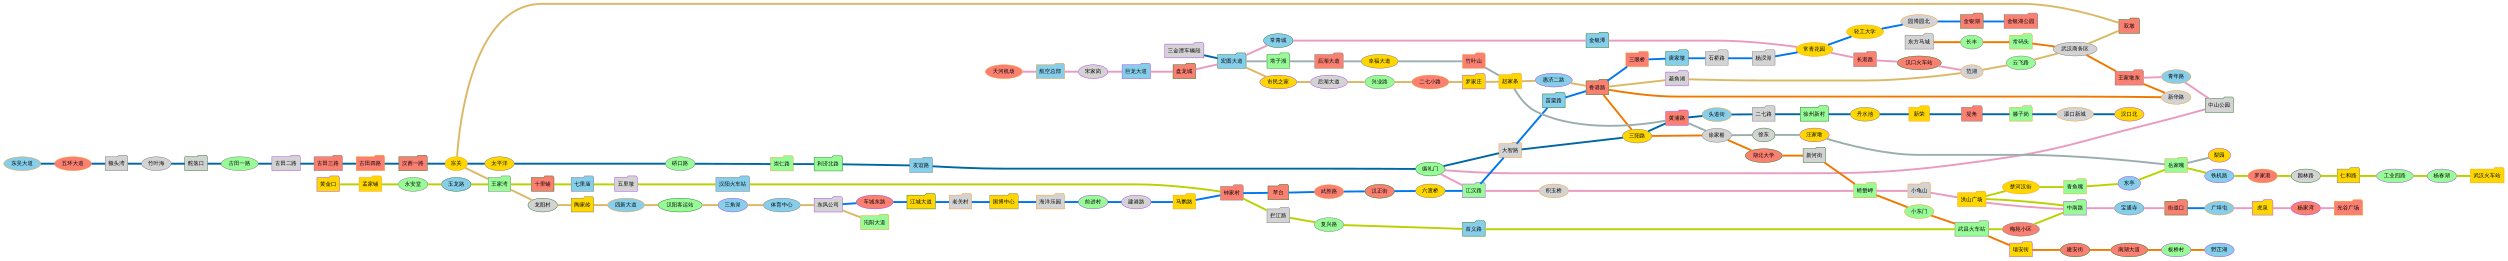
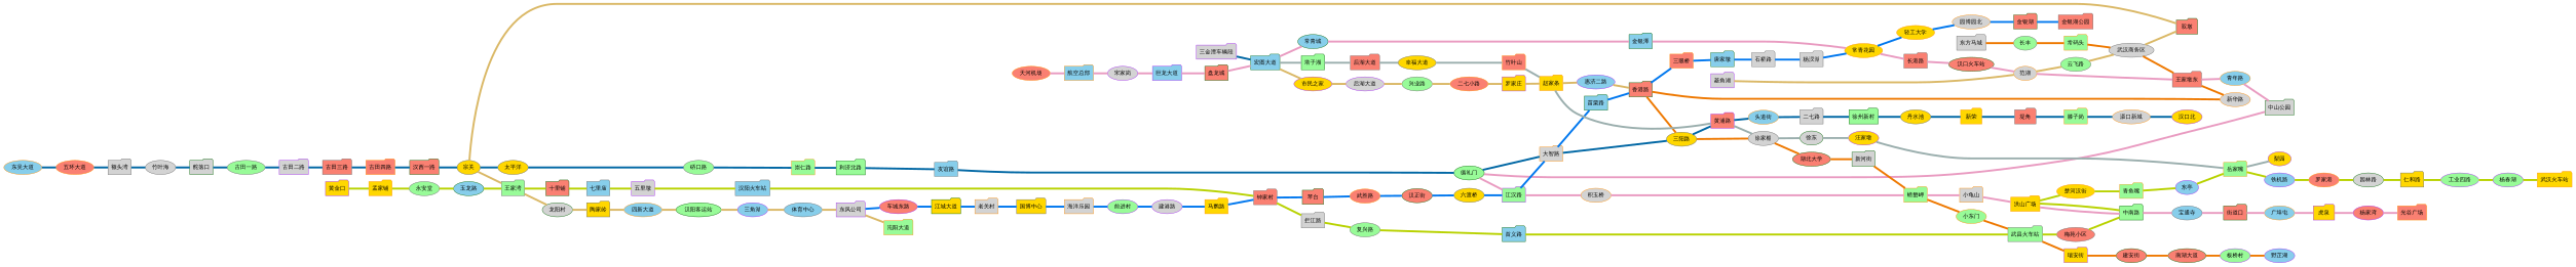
  graph {
    fontname="Roboto Mono"
    rankdir=LR
    node [color=darkorange fillcolor=salmon fontcolor=black fontname="Roboto Mono" shape=folder style=filled]
    edge [color="#0067a4" fontname="Roboto Mono" penwidth=5]
    n1 [fillcolor=skyblue label="东吴大道" shape=ellipse]
    n2 [label="五环大道" shape=ellipse]
    n3 [color=gray40 fillcolor=lightgrey label="额头湾"]
    n4 [color=gray40 fillcolor=lightgrey label="竹叶海" shape=ellipse]
    n5 [color=darkgreen fillcolor=lightgrey label="舵落口"]
    n6 [color=gray40 fillcolor=palegreen label="古田一路" shape=ellipse]
    n7 [color=purple fillcolor=lightgrey label="古田二路"]
    n8 [color=gray40 label="古田三路"]
    n9 [label="古田四路"]
    n10 [color=darkgreen label="汉西一路"]
    n11 [color=gray40 fillcolor=gold label="太平洋" shape=ellipse]
    n12 [color=gray40 fillcolor=palegreen label="硚口路" shape=ellipse]
    n13 [fillcolor=palegreen label="崇仁路"]
    n14 [color=darkgreen fillcolor=palegreen label="利济北路"]
    n15 [color=gray40 fillcolor=skyblue label="友谊路"]
    n16 [fillcolor=skyblue label="头道街" shape=ellipse]
    n17 [color=gray40 fillcolor=lightgrey label="二七路"]
    n18 [color=darkgreen fillcolor=palegreen label="徐州新村"]
    n19 [color=gray40 fillcolor=gold label="丹水池" shape=ellipse]
    n20 [fillcolor=gold label="新荣"]
    n21 [color=gray40 label="堤角"]
    n22 [fillcolor=palegreen label="滕子岗"]
    n23 [fillcolor=lightgrey label="滠口新城" shape=ellipse]
    n24 [color=purple fillcolor=gold label="汉口北" shape=ellipse]
    n25 [label="天河机场" shape=ellipse]
    n26 [fillcolor=skyblue label="航空总部"]
    n27 [color=purple fillcolor=lightgrey label="宋家岗" shape=ellipse]
    n28 [color=purple fillcolor=skyblue label="巨龙大道"]
    n29 [color=darkgreen label="盘龙城"]
    n30 [color=darkgreen fillcolor=skyblue label="常青城" shape=ellipse]
    n31 [color=darkgreen fillcolor=skyblue label="金银潭"]
    n32 [color=gray40 label="长港路"]
    n33 [color=darkgreen label="汉口火车站" shape=ellipse]
    n34 [fillcolor=skyblue label="青年路" shape=ellipse]
    n35 [color=darkgreen fillcolor=lightgrey label="中山公园"]
    n36 [color=purple fillcolor=gold label="市民之家" shape=ellipse]
    n37 [color=purple fillcolor=lightgrey label="后湖大道" shape=ellipse]
    n38 [color=gray40 fillcolor=palegreen label="兴业路" shape=ellipse]
    n39 [label="二七小路" shape=ellipse]
    n40 [color=purple fillcolor=gold label="罗家庄"]
    n41 [color=purple fillcolor=skyblue label="惠济二路" shape=ellipse]
    n42 [color=purple fillcolor=lightgrey label="菱角湖"]
    n43 [color=gray40 fillcolor=palegreen label="云飞路" shape=ellipse]
    n44 [color=darkgreen label="双墩"]
    n45 [label="武胜路" shape=ellipse]
    n46 [color=darkgreen label="汉正街" shape=ellipse]
    n47 [color=gray40 fillcolor=gold label="六渡桥" shape=ellipse]
    n48 [color=darkgreen fillcolor=skyblue label="苗栗路"]
    n49 [label="三眼桥"]
    n50 [color=darkgreen fillcolor=skyblue label="唐家墩"]
    n51 [color=gray40 fillcolor=lightgrey label="石桥路"]
    n52 [color=gray40 fillcolor=lightgrey label="杨汊湖"]
    n53 [fillcolor=gold label="轻工大学" shape=ellipse]
    n54 [fillcolor=lightgrey label="园博园北" shape=ellipse]
    n55 [color=darkgreen label="金银湖"]
    n56 [color=gray40 label="金银湖公园"]
    n57 [color=gray40 fillcolor=lightgrey label="东方马城"]
    n58 [color=gray40 fillcolor=palegreen label="长丰" shape=ellipse]
    n59 [fillcolor=palegreen label="常码头"]
    n60 [fillcolor=lightgrey label="新华路" shape=ellipse]
    n61 [color=purple fillcolor=lightgrey label="三金潭车辆段"]
    n62 [color=darkgreen fillcolor=palegreen label="塔子湖"]
    n63 [color=gray40 label="后湖大道"]
    n64 [color=gray40 fillcolor=gold label="幸福大道" shape=ellipse]
    n65 [label="竹叶山"]
-   n66 [fillcolor=gold label="宗关" shape=ellipse]
+   n66 [color=gray40 fillcolor=gold label="宗关" shape=ellipse]
    n67 [color=darkgreen fillcolor=palegreen label="循礼门" shape=ellipse]
    n68 [color=darkgreen fillcolor=skyblue label="宏图大道"]
    n69 [fillcolor=lightgrey label="范湖" shape=ellipse]
    n70 [color=purple fillcolor=palegreen label="江汉路"]
    n71 [fillcolor=lightgrey label="大智路"]
    n72 [color=darkgreen label="香港路"]
    n73 [fillcolor=gold label="常青花园" shape=ellipse]
    n74 [color=gray40 fillcolor=lightgrey label="武汉商务区" shape=ellipse]
    n75 [color=gray40 label="王家墩东"]
    n76 [color=gray40 fillcolor=gold label="三阳路" shape=ellipse]
    n77 [fillcolor=gold label="赵家条"]
    n78 [color=purple label="黄浦路"]
    n79 [color=darkgreen fillcolor=lightgrey label="龙阳村" shape=ellipse]
    n80 [color=gray40 fillcolor=gold label="陶家岭"]
    n81 [fillcolor=skyblue label="四新大道" shape=ellipse]
    n82 [color=darkgreen fillcolor=palegreen label="汉阳客运站" shape=ellipse]
    n83 [color=purple fillcolor=skyblue label="三角湖" shape=ellipse]
    n84 [color=gray40 fillcolor=skyblue label="体育中心" shape=ellipse]
    n85 [fillcolor=palegreen label="沌阳大道"]
    n86 [color=purple fillcolor=gold label="黄金口"]
    n87 [fillcolor=gold label="孟家铺"]
    n88 [color=gray40 fillcolor=palegreen label="永安堂" shape=ellipse]
    n89 [color=darkgreen fillcolor=skyblue label="玉龙路" shape=ellipse]
    n90 [color=darkgreen label="十里铺"]
    n91 [color=gray40 fillcolor=skyblue label="七里庙"]
    n92 [color=purple fillcolor=lightgrey label="五里墩"]
    n93 [color=gray40 fillcolor=skyblue label="汉阳火车站"]
    n94 [color=gray40 fillcolor=lightgrey label="拦江路"]
    n95 [color=purple label="车城东路" shape=ellipse]
    n96 [color=darkgreen fillcolor=gold label="江城大道"]
    n97 [fillcolor=lightgrey label="老关村"]
    n98 [color=gray40 fillcolor=gold label="国博中心"]
    n99 [fillcolor=lightgrey label="海洋乐园"]
    n100 [color=purple fillcolor=palegreen label="前进村" shape=ellipse]
    n101 [color=purple fillcolor=lightgrey label="建港路" shape=ellipse]
    n102 [fillcolor=gold label="马鹦路"]
    n103 [color=darkgreen label="琴台"]
    n104 [color=gray40 fillcolor=palegreen label="王家湾"]
    n105 [color=purple fillcolor=lightgrey label="东风公司"]
    n106 [color=gray40 label="钟家村"]
    n107 [fillcolor=lightgrey label="积玉桥" shape=ellipse]
    n108 [fillcolor=lightgrey label="小龟山"]
    n109 [color=gray40 fillcolor=skyblue label="宝通寺" shape=ellipse]
    n110 [color=darkgreen label="街道口"]
    n111 [fillcolor=skyblue label="广埠屯" shape=ellipse]
    n112 [color=purple fillcolor=gold label="虎泉"]
    n113 [color=purple label="杨家湾" shape=ellipse]
    n114 [label="光谷广场"]
    n115 [color=gray40 fillcolor=palegreen label="复兴路" shape=ellipse]
    n116 [color=darkgreen fillcolor=skyblue label="首义路"]
    n117 [color=gray40 label="梅苑小区" shape=ellipse]
    n118 [fillcolor=gold label="楚河汉街" shape=ellipse]
    n119 [fillcolor=palegreen label="青鱼嘴"]
    n120 [color=purple fillcolor=skyblue label="东亭" shape=ellipse]
    n121 [color=purple fillcolor=skyblue label="铁机路" shape=ellipse]
    n122 [label="罗家港" shape=ellipse]
    n123 [color=darkgreen fillcolor=lightgrey label="园林路" shape=ellipse]
    n124 [color=gray40 fillcolor=gold label="仁和路"]
    n125 [color=purple fillcolor=palegreen label="工业四路" shape=ellipse]
    n126 [color=purple fillcolor=palegreen label="杨春湖" shape=ellipse]
    n127 [fillcolor=gold label="武汉火车站"]
    n128 [color=darkgreen label="湖北大学" shape=ellipse]
    n129 [color=darkgreen fillcolor=lightgrey label="新河街"]
    n130 [fillcolor=palegreen label="小东门" shape=ellipse]
    n131 [color=purple fillcolor=gold label="瑞安街"]
    n132 [color=darkgreen label="建安街" shape=ellipse]
    n133 [color=darkgreen label="南湖大道" shape=ellipse]
    n134 [color=purple fillcolor=palegreen label="板桥村" shape=ellipse]
    n135 [color=purple fillcolor=skyblue label="野芷湖" shape=ellipse]
    n136 [color=darkgreen fillcolor=lightgrey label="徐东" shape=ellipse]
    n137 [color=purple fillcolor=gold label="汪家墩" shape=ellipse]
    n138 [color=purple fillcolor=gold label="梨园" shape=ellipse]
    n139 [fillcolor=gold label="洪山广场"]
-   n140 [color=purple fillcolor=palegreen label="中南路"]
+   n140 [color=darkgreen fillcolor=palegreen label="中南路"]
    n141 [fillcolor=palegreen label="螃蟹岬"]
    n142 [color=gray40 fillcolor=palegreen label="武昌火车站"]
    n143 [color=gray40 fillcolor=lightgrey label="徐家棚" shape=ellipse]
    n144 [fillcolor=palegreen label="岳家嘴"]
    subgraph sub_1 {
      label=hankou
      style="rounded, filled"
      n1
      n2
      n3
      n4
      n5
      n6
      n7
      n8
      n9
      n10
      n11
      n12
      n13
      n14
      n15
      n16
      n17
      n18
      n19
      n20
      n21
      n22
      n23
      n24
      n25
      n26
      n27
      n28
      n29
      n30
      n31
      n32
      n33
      n34
      n35
      n36
      n37
      n38
      n39
      n40
      n41
      n42
      n43
      n44
      n45
      n46
      n47
      n48
      n49
      n50
      n51
      n52
      n53
      n54
      n55
      n56
      n57
      n58
      n59
      n60
      n61
      n62
      n63
      n64
      n65
      n66
      n67
      n68
      n69
      n70
      n71
      n72
      n73
      n74
      n75
      n76
      n77
      n78
    }
    subgraph sub_2 {
      label=hanyang
      style="rounded, filled"
      n79
      n80
      n81
      n82
      n83
      n84
      n85
      n86
      n87
      n88
      n89
      n90
      n91
      n92
      n93
      n94
      n95
      n96
      n97
      n98
      n99
      n100
      n101
      n102
      n103
      n104
      n105
      n106
    }
    subgraph sub_3 {
      label=wuchang
      style="rounded, filled"
      n107
      n108
      n109
      n110
      n111
      n112
      n113
      n114
      n115
      n116
      n117
      n118
      n119
      n120
      n121
      n122
      n123
      n124
      n125
      n126
      n127
      n128
      n129
      n130
      n131
      n132
      n133
      n134
      n135
      n136
      n137
      n138
      n139
      n140
      n141
      n142
      n143
      n144
    }
    n1 -- n2
    n2 -- n3
    n3 -- n4
    n4 -- n5
    n5 -- n6
    n6 -- n7
    n7 -- n8
    n8 -- n9
    n9 -- n10
    n10 -- n66
    n11 -- n12
    n12 -- n13
    n13 -- n14
    n14 -- n15
    n15 -- n67
    n16 -- n17
    n17 -- n18
    n18 -- n19
    n19 -- n20
    n20 -- n21
    n21 -- n22
    n22 -- n23
    n23 -- n24
    n25 -- n26 [color="#e99bc1"]
    n26 -- n27 [color="#e99bc1"]
    n27 -- n28 [color="#e99bc1"]
    n28 -- n29 [color="#e99bc1"]
    n29 -- n68 [color="#e99bc1"]
    n30 -- n31 [color="#e99bc1"]
    n31 -- n73 [color="#e99bc1"]
    n32 -- n33 [color="#e99bc1"]
    n33 -- n69 [color="#e99bc1"]
    n34 -- n35 [color="#e99bc1"]
    n35 -- n67 [color="#e99bc1"]
    n36 -- n37 [color="#dab866"]
    n37 -- n38 [color="#dab866"]
    n38 -- n39 [color="#dab866"]
    n39 -- n40 [color="#dab866"]
    n40 -- n77 [color="#dab866"]
    n41 -- n72 [color="#dab866"]
    n42 -- n69 [color="#dab866"]
    n43 -- n74 [color="#dab866"]
    n44 -- n66 [color="#dab866"]
    n45 -- n46 [color="#0077ee"]
    n46 -- n47 [color="#0077ee"]
    n47 -- n70 [color="#0077ee"]
    n48 -- n72 [color="#0077ee"]
    n49 -- n50 [color="#0077ee"]
    n50 -- n51 [color="#0077ee"]
    n51 -- n52 [color="#0077ee"]
    n52 -- n73 [color="#0077ee"]
    n53 -- n54 [color="#0077ee"]
    n54 -- n55 [color="#0077ee"]
    n55 -- n56 [color="#0077ee"]
    n57 -- n58 [color="#ee7800"]
    n58 -- n59 [color="#ee7800"]
    n59 -- n74 [color="#ee7800"]
    n60 -- n72 [color="#ee7800"]
    n61 -- n68
    n62 -- n63 [color="#9aaead"]
    n63 -- n64 [color="#9aaead"]
    n64 -- n65 [color="#9aaead"]
    n65 -- n77 [color="#9aaead"]
    n66 -- n11
    n66 -- n104 [color="#dab866"]
    n67 -- n70 [color="#e99bc1"]
    n67 -- n71
    n68 -- n30 [color="#e99bc1"]
    n68 -- n36 [color="#dab866"]
    n68 -- n62 [color="#9aaead"]
    n69 -- n43 [color="#dab866"]
+   n69 -- n75 [color="#e99bc1"]
    n70 -- n71 [color="#0077ee"]
    n70 -- n107 [color="#e99bc1"]
    n71 -- n48 [color="#0077ee"]
    n71 -- n76
-   n72 -- n42 [color="#dab866"]
    n72 -- n49 [color="#0077ee"]
    n72 -- n76 [color="#ee7800"]
    n73 -- n32 [color="#e99bc1"]
    n73 -- n53 [color="#0077ee"]
    n74 -- n44 [color="#dab866"]
    n74 -- n75 [color="#ee7800"]
    n75 -- n34 [color="#e99bc1"]
    n75 -- n60 [color="#ee7800"]
    n76 -- n78
    n76 -- n143 [color="#ee7800"]
    n77 -- n41 [color="#dab866"]
    n77 -- n78 [color="#9aaead"]
    n78 -- n16
    n78 -- n143 [color="#9aaead"]
    n79 -- n80 [color="#dab866"]
    n80 -- n81 [color="#dab866"]
    n81 -- n82 [color="#dab866"]
    n82 -- n83 [color="#dab866"]
    n83 -- n84 [color="#dab866"]
    n84 -- n105 [color="#dab866"]
    n86 -- n87 [color="#b8d200"]
    n87 -- n88 [color="#b8d200"]
    n88 -- n89 [color="#b8d200"]
    n89 -- n104 [color="#b8d200"]
    n90 -- n91 [color="#b8d200"]
    n91 -- n92 [color="#b8d200"]
    n92 -- n93 [color="#b8d200"]
    n93 -- n106 [color="#b8d200"]
    n94 -- n115 [color="#b8d200"]
    n95 -- n96 [color="#0077ee"]
    n96 -- n97 [color="#0077ee"]
    n97 -- n98 [color="#0077ee"]
    n98 -- n99 [color="#0077ee"]
    n99 -- n100 [color="#0077ee"]
    n100 -- n101 [color="#0077ee"]
    n101 -- n102 [color="#0077ee"]
    n102 -- n106 [color="#0077ee"]
    n103 -- n45 [color="#0077ee"]
    n104 -- n79 [color="#dab866"]
    n104 -- n90 [color="#b8d200"]
    n105 -- n85 [color="#dab866"]
    n105 -- n95 [color="#0077ee"]
    n106 -- n94 [color="#b8d200"]
    n106 -- n103 [color="#0077ee"]
    n107 -- n141 [color="#e99bc1"]
    n108 -- n139 [color="#e99bc1"]
    n109 -- n110 [color="#e99bc1"]
-   n110 -- n111 [color="#0077ee"]
+   n110 -- n111 [color="#e99bc1"]
    n111 -- n112 [color="#e99bc1"]
    n112 -- n113 [color="#e99bc1"]
    n113 -- n114 [color="#e99bc1"]
    n115 -- n116 [color="#b8d200"]
    n116 -- n142 [color="#b8d200"]
    n117 -- n140 [color="#b8d200"]
    n118 -- n119 [color="#b8d200"]
    n119 -- n120 [color="#b8d200"]
    n120 -- n144 [color="#b8d200"]
    n121 -- n122 [color="#b8d200"]
    n122 -- n123 [color="#b8d200"]
    n123 -- n124 [color="#b8d200"]
    n124 -- n125 [color="#b8d200"]
    n125 -- n126 [color="#b8d200"]
    n126 -- n127 [color="#b8d200"]
    n128 -- n129 [color="#ee7800"]
    n129 -- n141 [color="#ee7800"]
    n130 -- n142 [color="#ee7800"]
    n131 -- n132 [color="#ee7800"]
    n132 -- n133 [color="#ee7800"]
    n133 -- n134 [color="#ee7800"]
    n134 -- n135 [color="#ee7800"]
    n136 -- n137 [color="#9aaead"]
    n137 -- n144 [color="#9aaead"]
    n139 -- n118 [color="#b8d200"]
    n139 -- n140 [color="#e99bc1"]
    n140 -- n109 [color="#e99bc1"]
    n140 -- n139 [color="#b8d200"]
    n141 -- n108 [color="#e99bc1"]
    n141 -- n130 [color="#ee7800"]
    n142 -- n117 [color="#b8d200"]
    n142 -- n131 [color="#ee7800"]
    n143 -- n128 [color="#ee7800"]
    n143 -- n136 [color="#9aaead"]
    n144 -- n121 [color="#b8d200"]
    n144 -- n138 [color="#9aaead"]
  }
